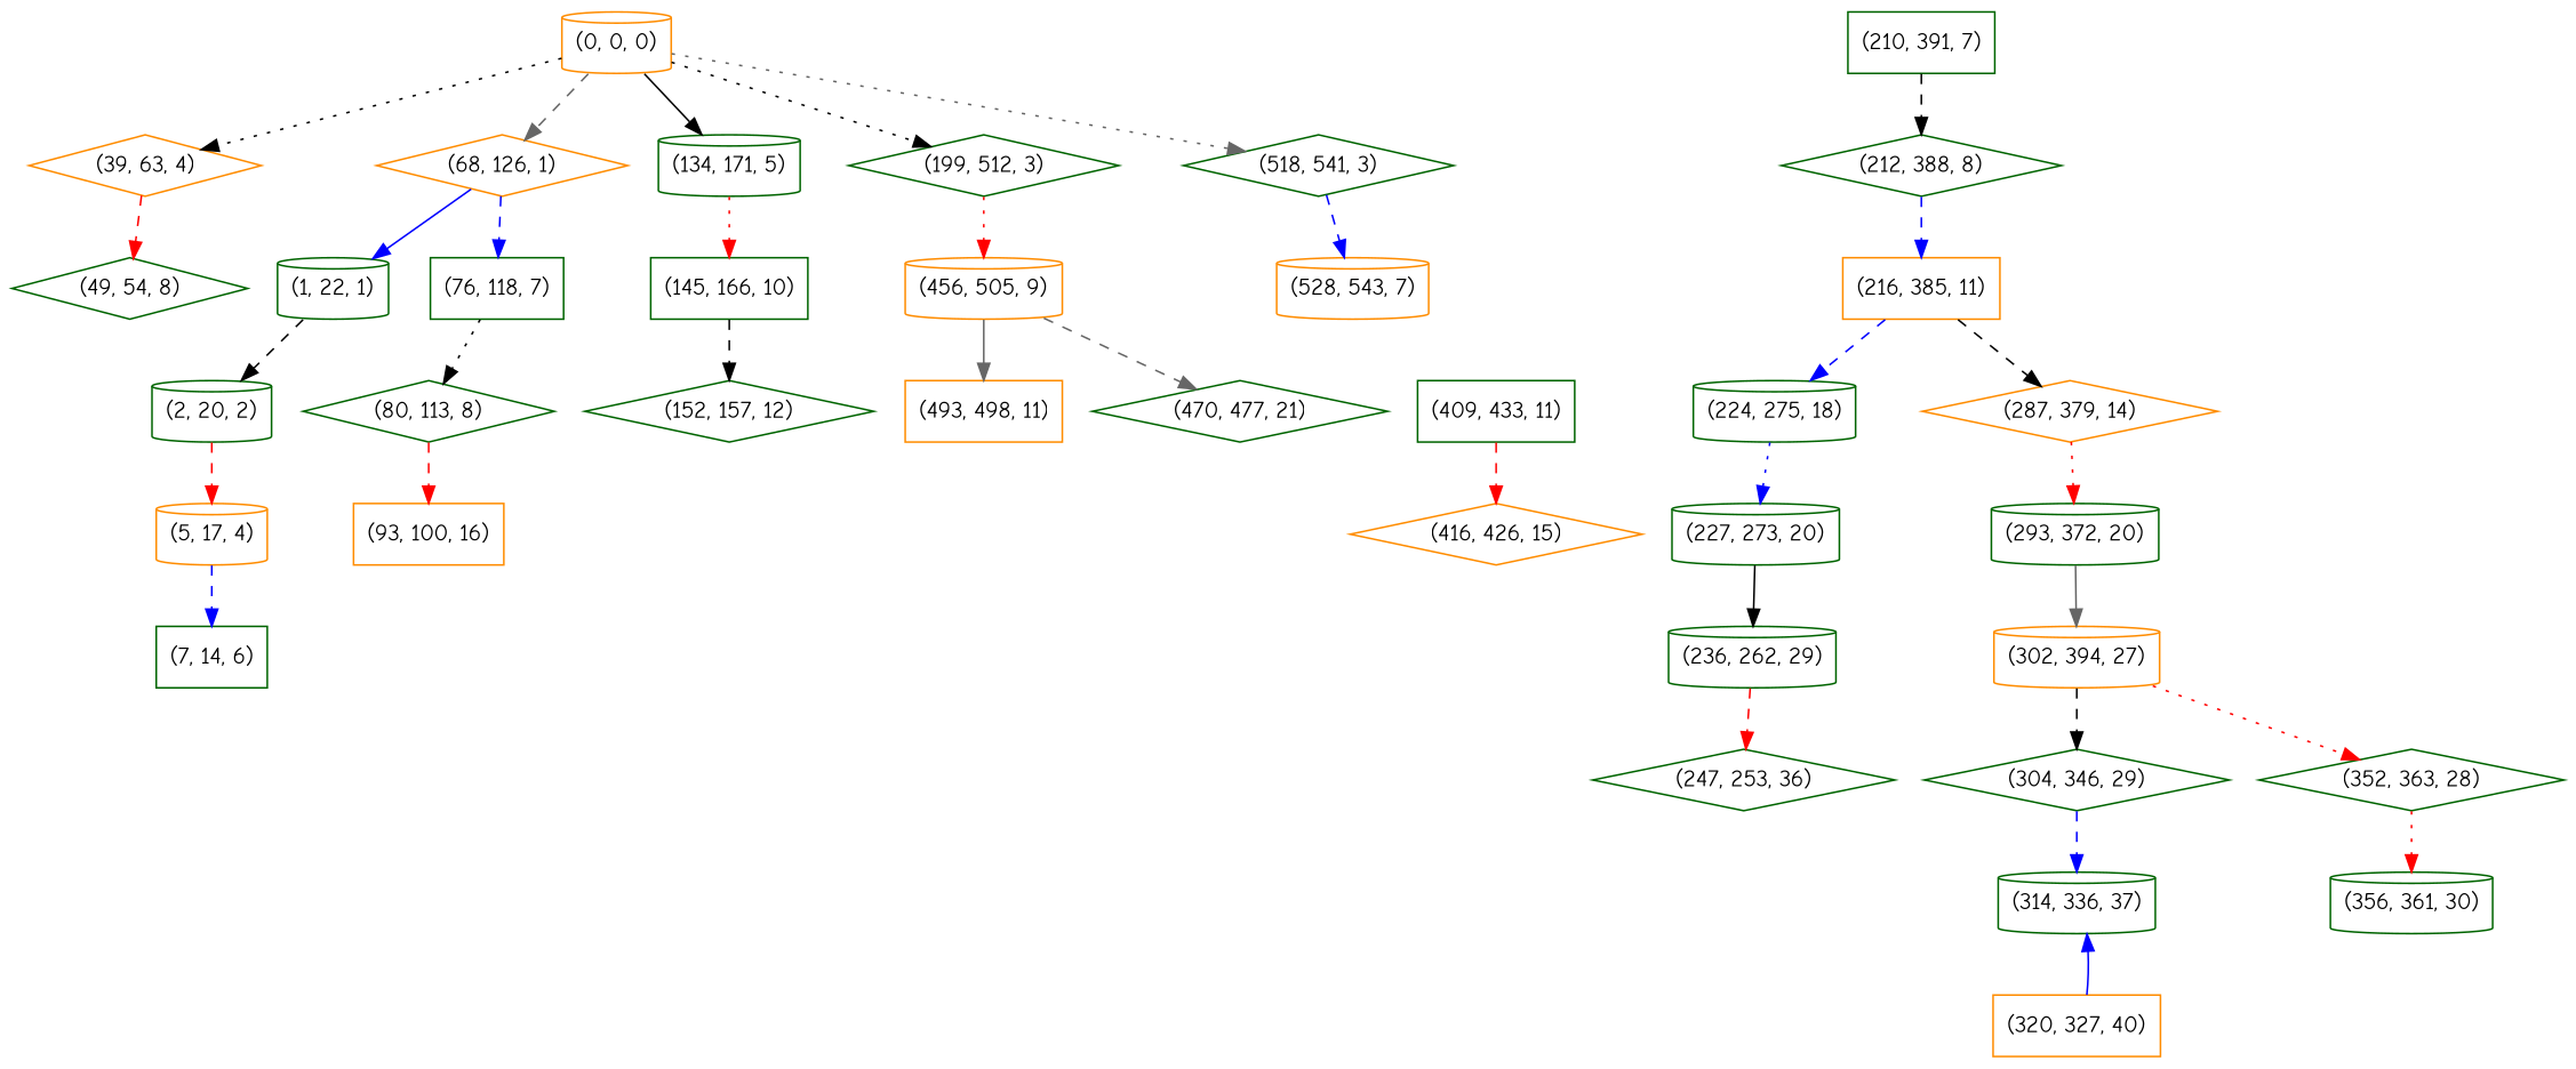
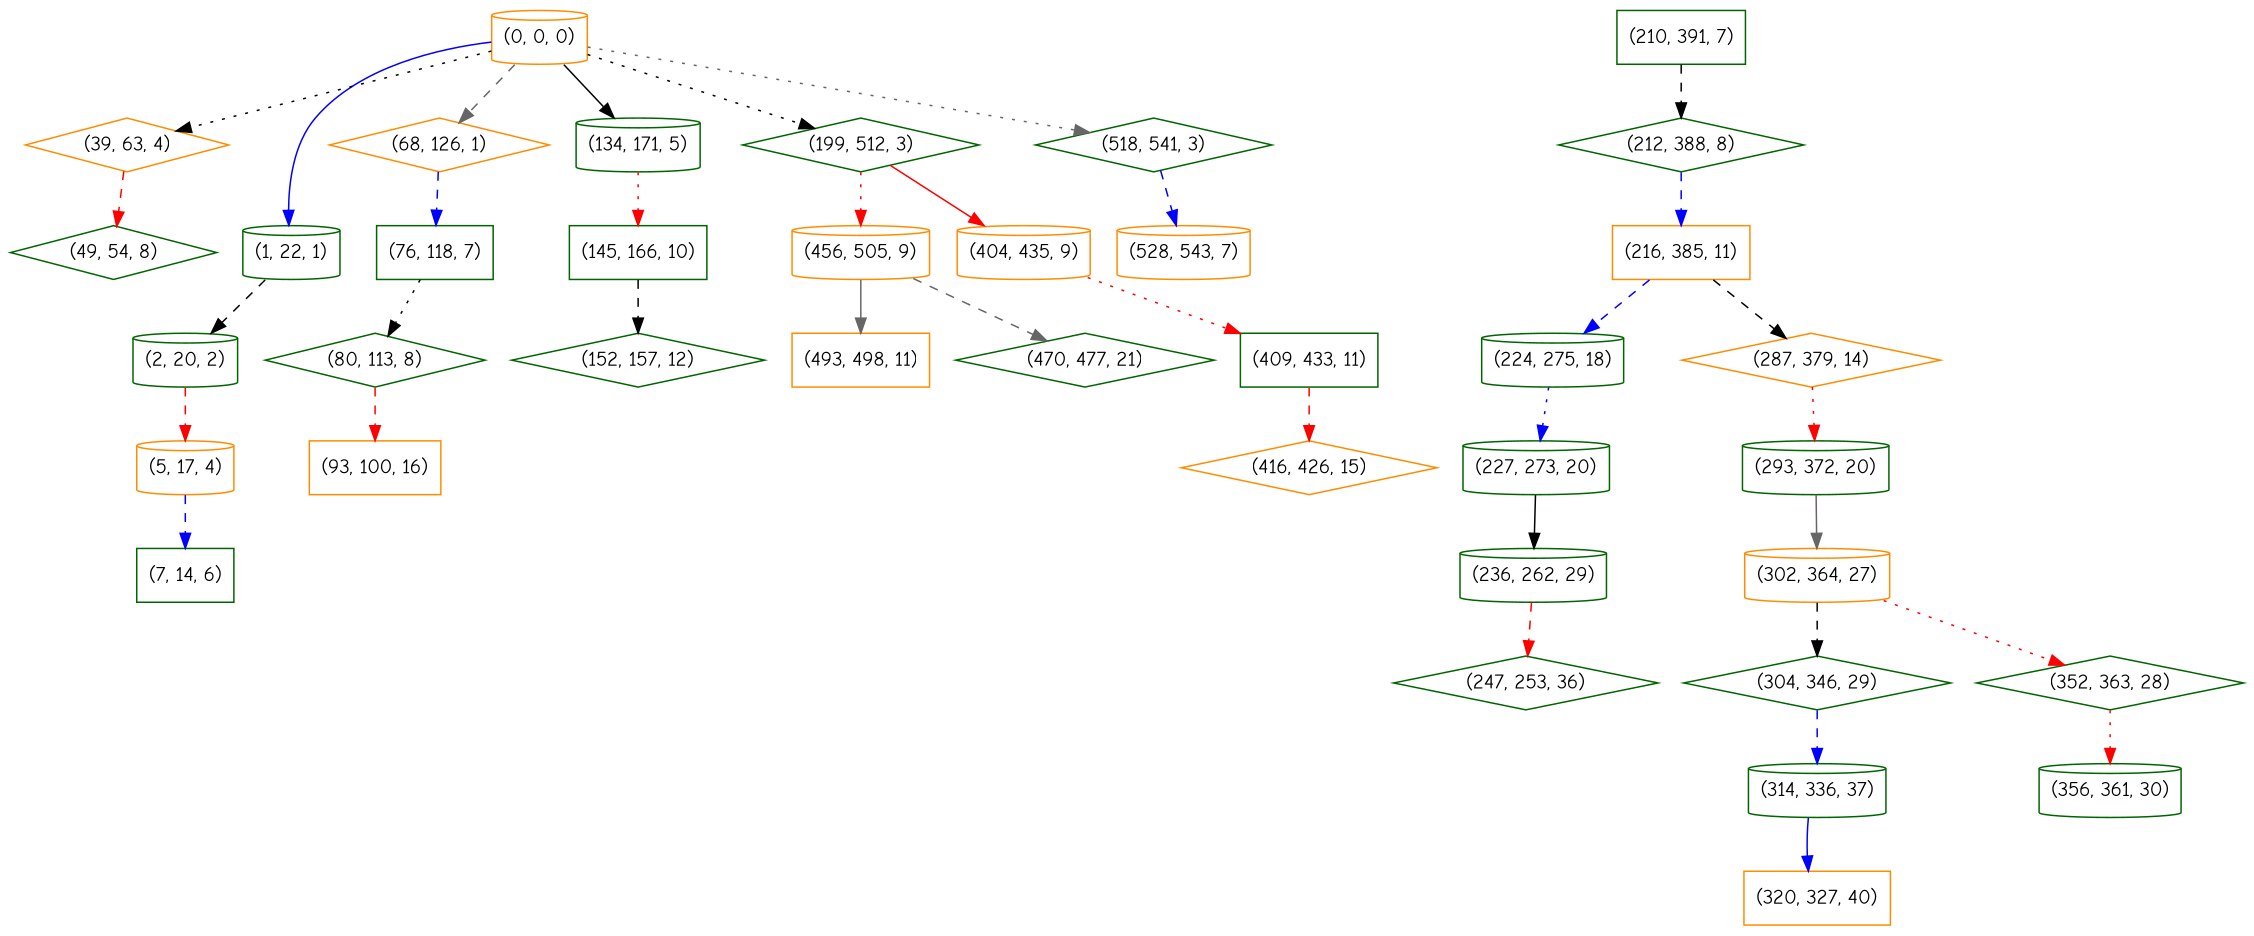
  digraph {
    fontname="Comic Neue"
    node [color=darkgreen fontname="Comic Neue" shape=cylinder]
    edge [color=red fontname="Comic Neue" style=dashed]
    "(0, 0, 0)" [color=darkorange]
    "(1, 22, 1)"
    "(39, 63, 4)" [color=darkorange shape=diamond]
    "(68, 126, 1)" [color=darkorange shape=diamond]
    "(134, 171, 5)"
    "(199, 512, 3)" [shape=diamond]
    "(518, 541, 3)" [shape=diamond]
    "(2, 20, 2)"
    "(49, 54, 8)" [shape=diamond]
    "(76, 118, 7)" [shape=box]
    "(145, 166, 10)" [shape=box]
+   "(404, 435, 9)" [color=darkorange]
    "(456, 505, 9)" [color=darkorange]
    n14 [color=darkorange label="(528, 543, 7)"]
    "(5, 17, 4)" [color=darkorange]
    "(7, 14, 6)" [shape=box]
    "(80, 113, 8)" [shape=diamond]
    "(93, 100, 16)" [color=darkorange shape=box]
    "(152, 157, 12)" [shape=diamond]
    "(210, 391, 7)" [shape=box]
    "(212, 388, 8)" [shape=diamond]
    "(409, 433, 11)" [shape=box]
    "(470, 477, 21)" [shape=diamond]
    "(493, 498, 11)" [color=darkorange shape=box]
    "(216, 385, 11)" [color=darkorange shape=box]
    "(224, 275, 18)"
    "(287, 379, 14)" [color=darkorange shape=diamond]
    "(227, 273, 20)"
    "(293, 372, 20)"
    "(236, 262, 29)"
    "(247, 253, 36)" [shape=diamond]
-   "(302, 364, 27)" [color=darkorange label="(302, 394, 27)"]
+   "(302, 364, 27)" [color=darkorange]
    "(304, 346, 29)" [shape=diamond]
    "(352, 363, 28)" [shape=diamond]
    "(314, 336, 37)"
    "(356, 361, 30)"
    "(320, 327, 40)" [color=darkorange shape=box]
    "(416, 426, 15)" [color=darkorange shape=diamond]
-   "(68, 126, 1)" -> "(1, 22, 1)" [color=blue style=solid]
+   "(0, 0, 0)" -> "(1, 22, 1)" [color=blue style=solid]
    "(0, 0, 0)" -> "(39, 63, 4)" [color=black style=dotted]
    "(0, 0, 0)" -> "(68, 126, 1)" [color=gray40]
    "(0, 0, 0)" -> "(134, 171, 5)" [color=black style=solid]
    "(0, 0, 0)" -> "(199, 512, 3)" [color=black style=dotted]
    "(0, 0, 0)" -> "(518, 541, 3)" [color=gray40 style=dotted]
    "(1, 22, 1)" -> "(2, 20, 2)" [color=black]
    "(39, 63, 4)" -> "(49, 54, 8)"
    "(68, 126, 1)" -> "(76, 118, 7)" [color=blue]
    "(134, 171, 5)" -> "(145, 166, 10)" [style=dotted]
+   "(199, 512, 3)" -> "(404, 435, 9)" [style=solid]
    "(199, 512, 3)" -> "(456, 505, 9)" [style=dotted]
    "(518, 541, 3)" -> n14 [color=blue]
    "(2, 20, 2)" -> "(5, 17, 4)"
    "(76, 118, 7)" -> "(80, 113, 8)" [color=black style=dotted]
    "(145, 166, 10)" -> "(152, 157, 12)" [color=black]
+   "(404, 435, 9)" -> "(409, 433, 11)" [style=dotted]
    "(456, 505, 9)" -> "(470, 477, 21)" [color=gray40]
    "(456, 505, 9)" -> "(493, 498, 11)" [color=gray40 style=solid]
    "(5, 17, 4)" -> "(7, 14, 6)" [color=blue]
    "(80, 113, 8)" -> "(93, 100, 16)"
    "(210, 391, 7)" -> "(212, 388, 8)" [color=black]
    "(212, 388, 8)" -> "(216, 385, 11)" [color=blue]
    "(409, 433, 11)" -> "(416, 426, 15)"
    "(216, 385, 11)" -> "(224, 275, 18)" [color=blue]
    "(216, 385, 11)" -> "(287, 379, 14)" [color=black]
    "(224, 275, 18)" -> "(227, 273, 20)" [color=blue style=dotted]
    "(287, 379, 14)" -> "(293, 372, 20)" [style=dotted]
    "(227, 273, 20)" -> "(236, 262, 29)" [color=black style=solid]
    "(293, 372, 20)" -> "(302, 364, 27)" [color=gray40 style=solid]
    "(236, 262, 29)" -> "(247, 253, 36)"
    "(302, 364, 27)" -> "(304, 346, 29)" [color=black]
    "(302, 364, 27)" -> "(352, 363, 28)" [style=dotted]
    "(304, 346, 29)" -> "(314, 336, 37)" [color=blue]
    "(352, 363, 28)" -> "(356, 361, 30)" [style=dotted]
-   "(320, 327, 40)" -> "(314, 336, 37)" [color=blue style=solid]
+   "(314, 336, 37)" -> "(320, 327, 40)" [color=blue style=solid]
  }
